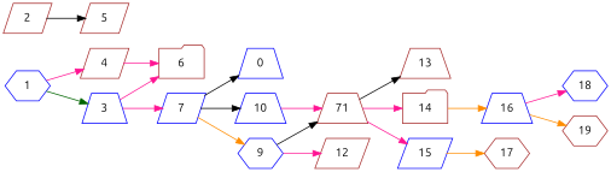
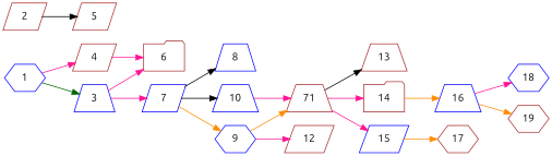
  digraph {
    fontname=Ubuntu
    rankdir=LR
    node [alpha=0.11 color=brown fontname=Ubuntu shape=trapezium]
    edge [color=deeppink fontname=Ubuntu]
    1 [color=blue expect_size=24483456603717 shape=hexagon]
    3 [alpha=0.15 color=blue expect_size=473506228153090048]
    4 [alpha=0.17 expect_size=3664982176459390976 shape=parallelogram]
    6 [alpha=0.03 expect_size=29575021718529548 shape=folder]
    7 [alpha=0.13 color=blue expect_size=12842903065634866 shape=parallelogram]
-   8 [alpha=0.20 color=blue expect_size=1663958330055327744 label=0]
+   8 [alpha=0.20 color=blue expect_size=1663958330055327744]
    9 [alpha=0.18 color=blue expect_size=150176894464032768 shape=hexagon]
    10 [alpha=0.07 color=blue expect_size=18759827871512172]
    2 [alpha=0.02 expect_size=19346410045636956 shape=parallelogram]
    5 [expect_size=925550525692399 shape=parallelogram]
    n11 [alpha=0.10 expect_size=3250011789580446 label=71]
    12 [alpha=0.08 expect_size=163252191105101 shape=parallelogram]
    13 [alpha=0.09 expect_size=373922076936223]
    14 [alpha=0.02 expect_size=368184189497714 shape=folder]
    15 [alpha=0.05 color=blue expect_size=9937438057026584 shape=parallelogram]
    16 [alpha=0.19 color=blue expect_size=1885387563728896000]
    17 [alpha=0.07 expect_size=209065889052900 shape=hexagon]
    18 [alpha=0.14 color=blue expect_size=1872887288883183 shape=hexagon]
    19 [alpha=0.04 expect_size=3247244517023154176 shape=hexagon]
    1 -> 3 [color=darkgreen]
    1 -> 4
    3 -> 6
    3 -> 7
    4 -> 6
    7 -> 8 [color=black]
    7 -> 9 [color=darkorange]
    7 -> 10 [color=black]
-   9 -> n11 [color=black]
+   9 -> n11 [color=darkorange]
    9 -> 12
    10 -> n11
    2 -> 5 [color=black]
    n11 -> 13 [color=black]
    n11 -> 14
    n11 -> 15
    14 -> 16 [color=darkorange]
    15 -> 17 [color=darkorange]
    16 -> 18
    16 -> 19 [color=darkorange]
  }
